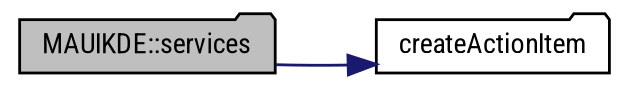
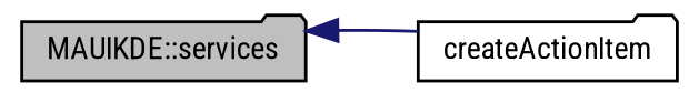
  digraph {
    rankdir=LR
    fontname="Roboto Condensed"
    node [color=black fontname="Roboto Condensed" fontsize=10 shape=folder style=filled]
    n1 [fillcolor=grey75 fontcolor=black height=0.2 label="MAUIKDE::services" width=0.4]
    n2 [fillcolor=white height=0.2 label=createActionItem width=0.4]
-   n1 -> n2 [color=midnightblue fontname="Roboto Condensed" fontsize=10 labelfontname=Helvetica labelfontsize=10 style=solid]
+   n2 -> n1 [color=midnightblue fontname="Roboto Condensed" fontsize=10 labelfontname=Helvetica labelfontsize=10 style=solid]
  }
